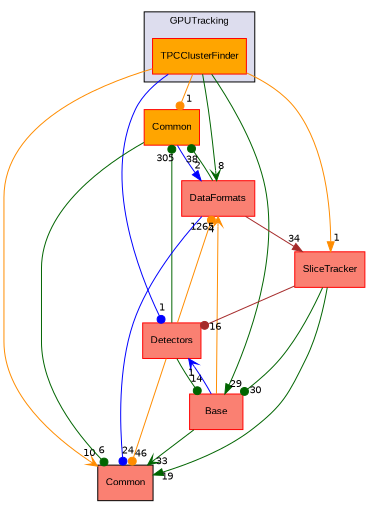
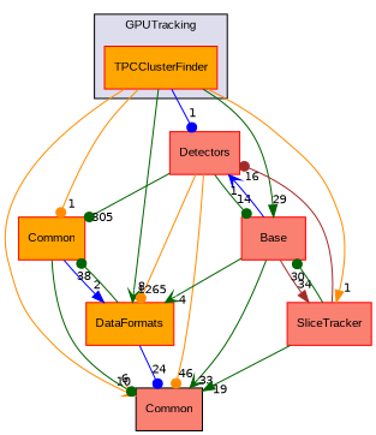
  digraph {
    compound=true
    fontname="Liberation Sans"
    node [color=red fillcolor=salmon fontname="Liberation Sans" fontsize=10 shape=box style=filled]
    edge [arrowhead=dot color=darkgreen fontname="Liberation Sans" headlabel=1 labeldistance=1.5 labelfontname=Helvetica labelfontsize=10]
    n1 [fillcolor=orange label=TPCClusterFinder pencolor=black]
    n2 [label=Common color=""]
    n3 [fillcolor=orange label=Common]
    n4 [label=Detectors]
    n5 [label=Base]
    n6 [label=SliceTracker]
-   n7 [label=DataFormats]
+   n7 [fillcolor=orange label=DataFormats]
    subgraph cluster_1 {
      bgcolor="#ddddee"
      fontsize=10
      label=GPUTracking
      pencolor=black
      n1
    }
    n1 -> n2 [arrowhead=vee color=darkorange headlabel=10]
    n1 -> n3 [color=darkorange]
    n1 -> n4 [color=blue]
    n1 -> n5 [arrowhead=normal headlabel=29]
    n1 -> n6 [arrowhead=normal color=darkorange]
    n1 -> n7 [arrowhead=vee headlabel=8]
    n3 -> n2 [headlabel=6]
    n3 -> n7 [arrowhead=normal color=blue headlabel=2]
    n4 -> n2 [color=darkorange headlabel=46]
    n4 -> n3 [headlabel=305]
    n4 -> n5 [headlabel=14]
    n4 -> n7 [color=darkorange headlabel=1265]
    n5 -> n2 [arrowhead=vee headlabel=33]
    n5 -> n4 [arrowhead=vee color=blue]
-   n7 -> n6 [arrowhead=normal color=brown headlabel=34]
-   n5 -> n7 [arrowhead=vee color=darkorange headlabel=4]
+   n5 -> n6 [arrowhead=normal color=brown headlabel=34]
+   n5 -> n7 [arrowhead=vee headlabel=4]
    n6 -> n2 [arrowhead=normal headlabel=19]
    n6 -> n4 [color=brown headlabel=16]
    n6 -> n5 [headlabel=30]
    n7 -> n2 [color=blue headlabel=24]
    n7 -> n3 [headlabel=38]
  }
